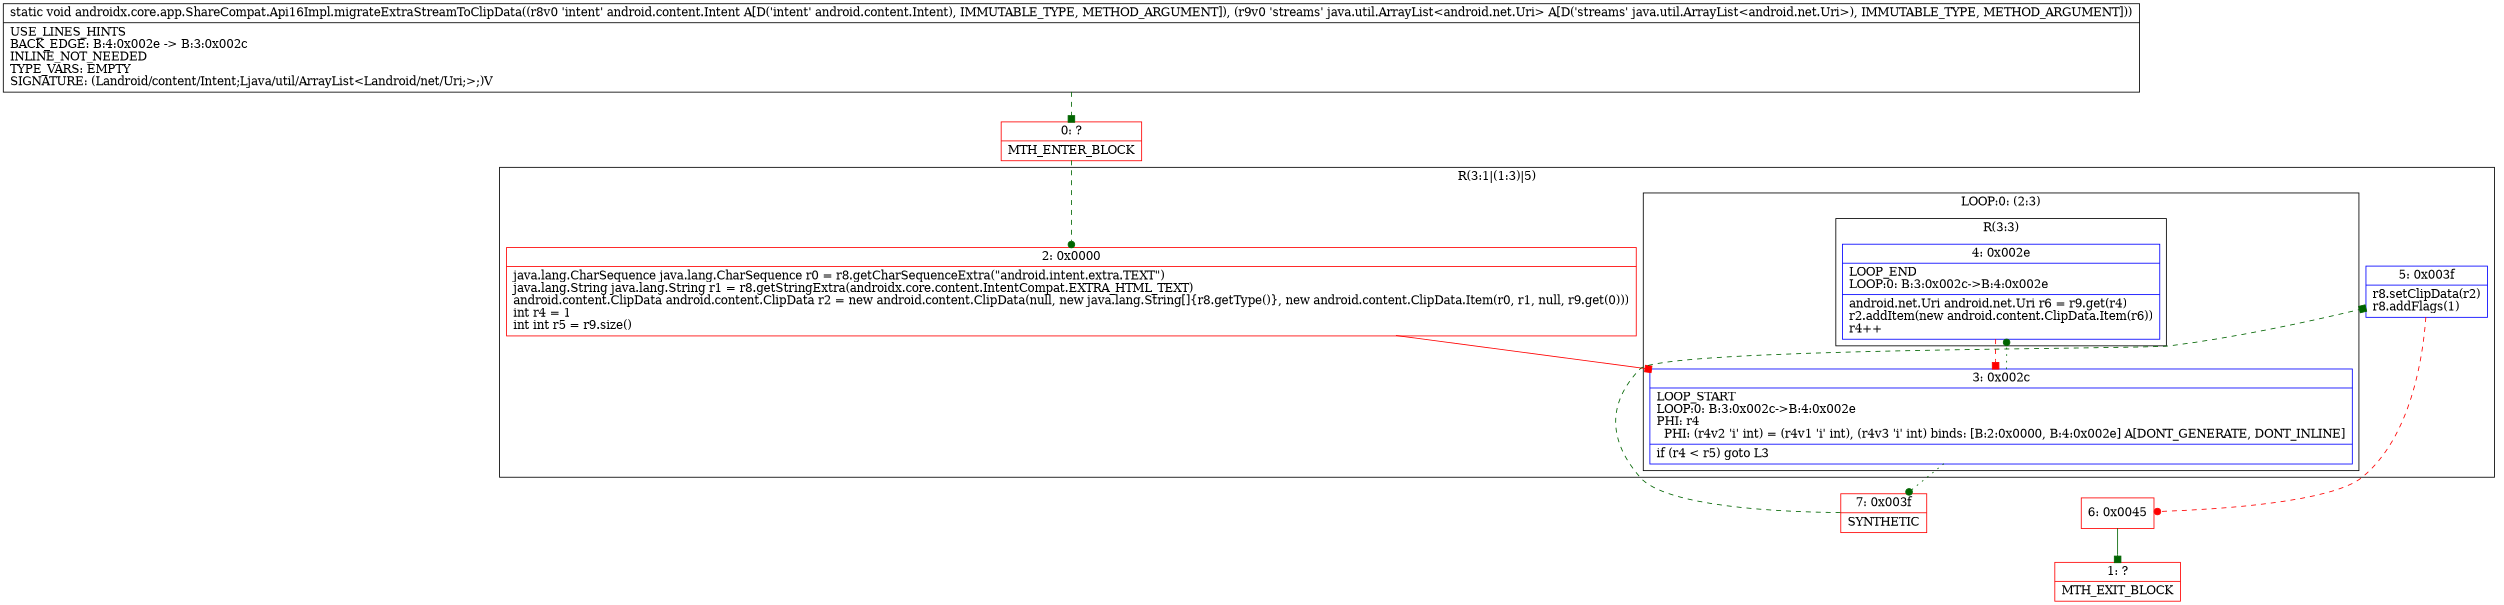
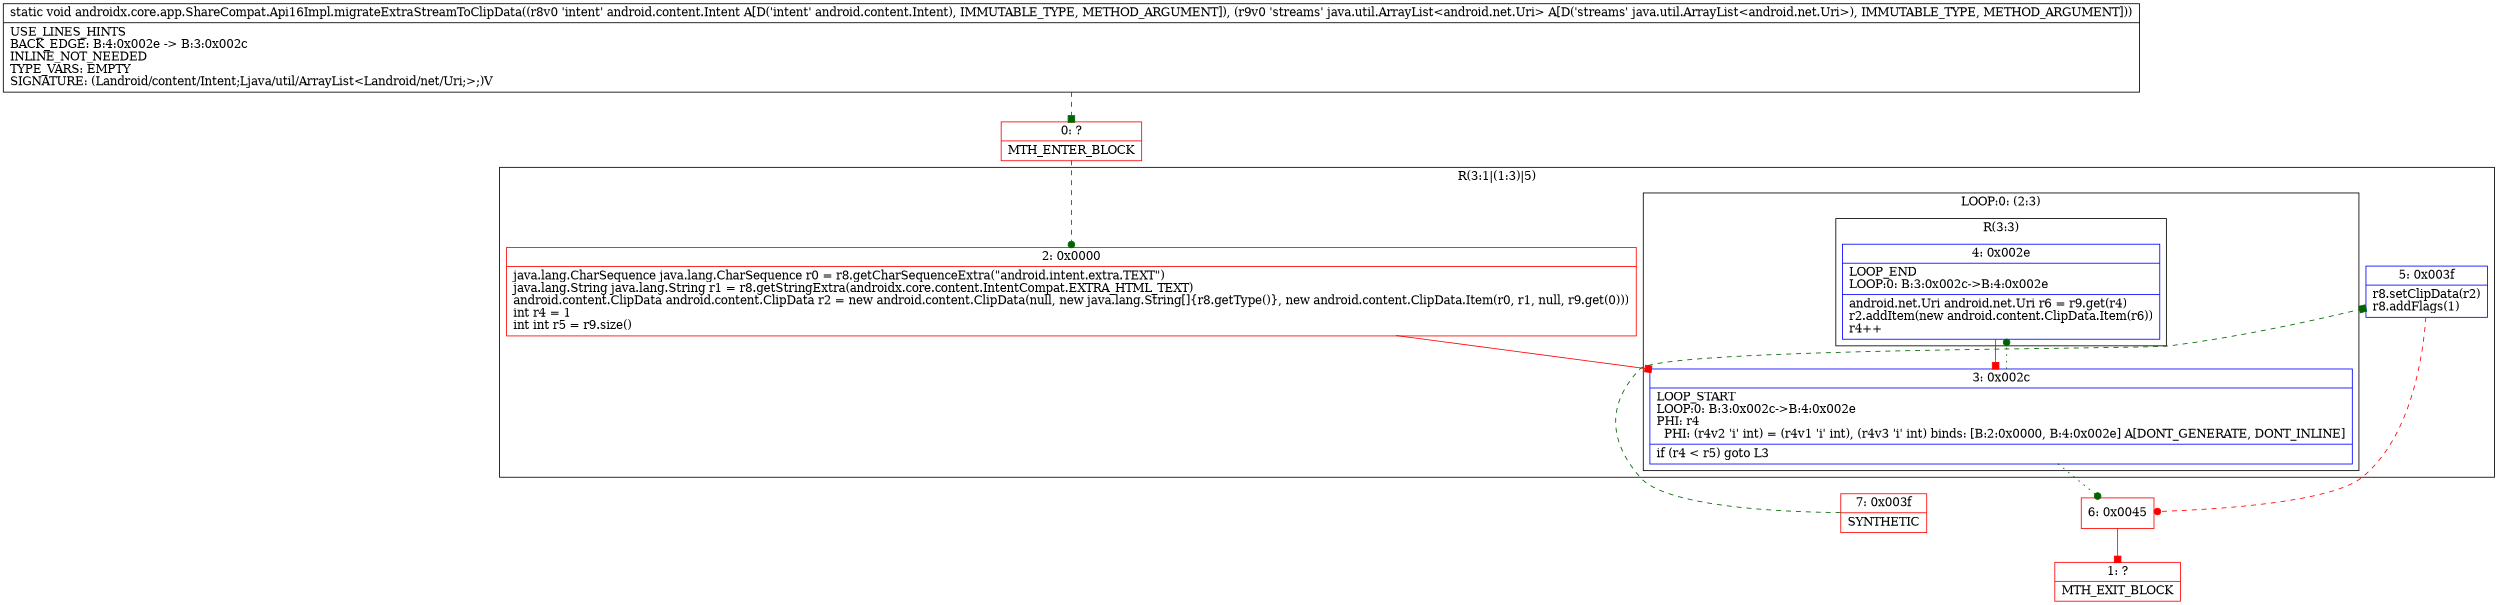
  digraph {
    node [color=red shape=record]
    edge [arrowhead=box color=darkgreen style=dashed]
    n1 [color=blue label="{4\:\ 0x002e|LOOP_END\lLOOP:0: B:3:0x002c\-\>B:4:0x002e\l|android.net.Uri android.net.Uri r6 = r9.get(r4)\lr2.addItem(new android.content.ClipData.Item(r6))\lr4++\l}"]
    n2 [color=blue label="{3\:\ 0x002c|LOOP_START\lLOOP:0: B:3:0x002c\-\>B:4:0x002e\lPHI: r4 \l  PHI: (r4v2 'i' int) = (r4v1 'i' int), (r4v3 'i' int) binds: [B:2:0x0000, B:4:0x002e] A[DONT_GENERATE, DONT_INLINE]\l|if (r4 \< r5) goto L3\l}"]
    n3 [label="{2\:\ 0x0000|java.lang.CharSequence java.lang.CharSequence r0 = r8.getCharSequenceExtra(\"android.intent.extra.TEXT\")\ljava.lang.String java.lang.String r1 = r8.getStringExtra(androidx.core.content.IntentCompat.EXTRA_HTML_TEXT)\landroid.content.ClipData android.content.ClipData r2 = new android.content.ClipData(null, new java.lang.String[]\{r8.getType()\}, new android.content.ClipData.Item(r0, r1, null, r9.get(0)))\lint r4 = 1\lint int r5 = r9.size()\l}"]
    n4 [color=blue label="{5\:\ 0x003f|r8.setClipData(r2)\lr8.addFlags(1)\l}"]
    n5 [label="{7\:\ 0x003f|SYNTHETIC\l}"]
    n6 [label="{6\:\ 0x0045}"]
    n7 [label="{1\:\ ?|MTH_EXIT_BLOCK\l}"]
    n8 [label="{0\:\ ?|MTH_ENTER_BLOCK\l}"]
    n9 [label="{static void androidx.core.app.ShareCompat.Api16Impl.migrateExtraStreamToClipData((r8v0 'intent' android.content.Intent A[D('intent' android.content.Intent), IMMUTABLE_TYPE, METHOD_ARGUMENT]), (r9v0 'streams' java.util.ArrayList\<android.net.Uri\> A[D('streams' java.util.ArrayList\<android.net.Uri\>), IMMUTABLE_TYPE, METHOD_ARGUMENT]))  | USE_LINES_HINTS\lBACK_EDGE: B:4:0x002e \-\> B:3:0x002c\lINLINE_NOT_NEEDED\lTYPE_VARS: EMPTY\lSIGNATURE: (Landroid\/content\/Intent;Ljava\/util\/ArrayList\<Landroid\/net\/Uri;\>;)V\l}" color=""]
    subgraph cluster_1 {
      label="R(3:1|(1:3)|5)"
      n3
      n4
      subgraph cluster_2 {
        label="LOOP:0: (2:3)"
        n2
        subgraph cluster_3 {
          label="R(3:3)"
          n1
        }
      }
    }
-   n1 -> n2 [color=red]
+   n1 -> n2 [color=red style=solid]
    n2 -> n1 [arrowhead=dot style=dotted]
-   n2 -> n5 [arrowhead=dot style=dotted]
+   n2 -> n6 [arrowhead=dot style=dotted]
    n3 -> n2 [color=red style=solid]
    n4 -> n6 [arrowhead=dot color=red]
    n5 -> n4
-   n6 -> n7 [style=solid]
+   n6 -> n7 [color=red style=solid]
    n8 -> n3 [arrowhead=dot]
    n9 -> n8
  }
